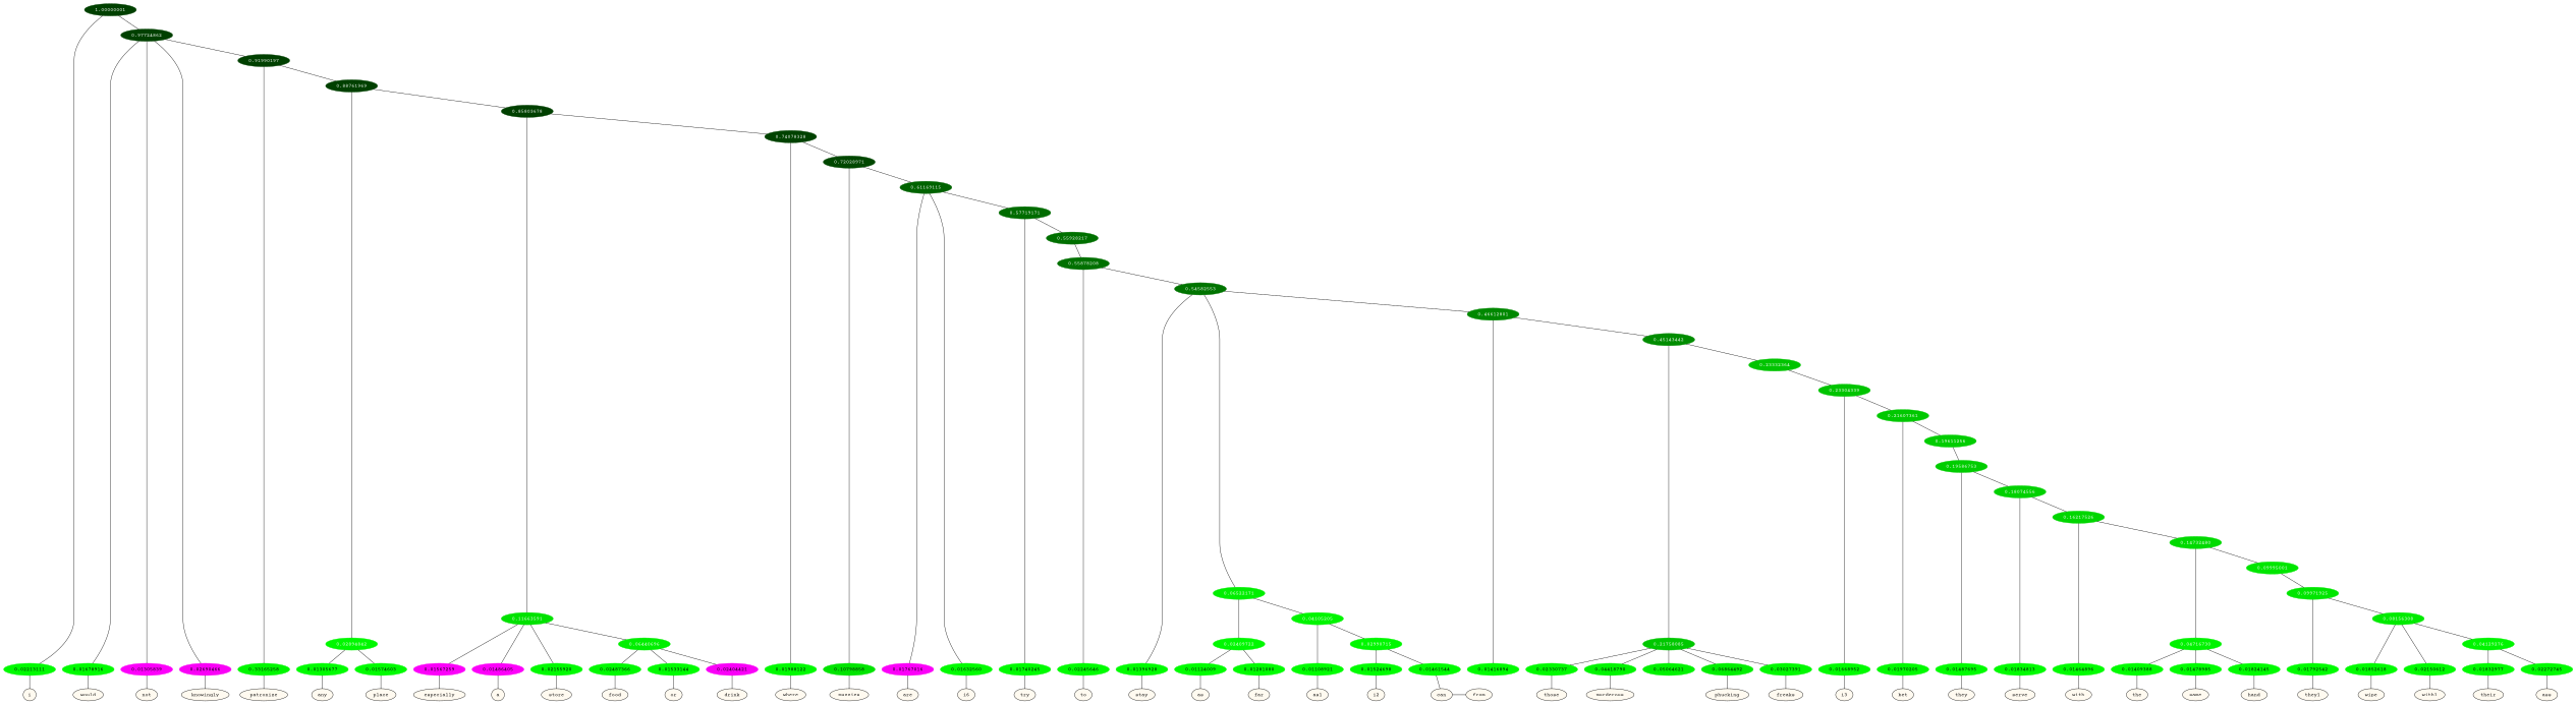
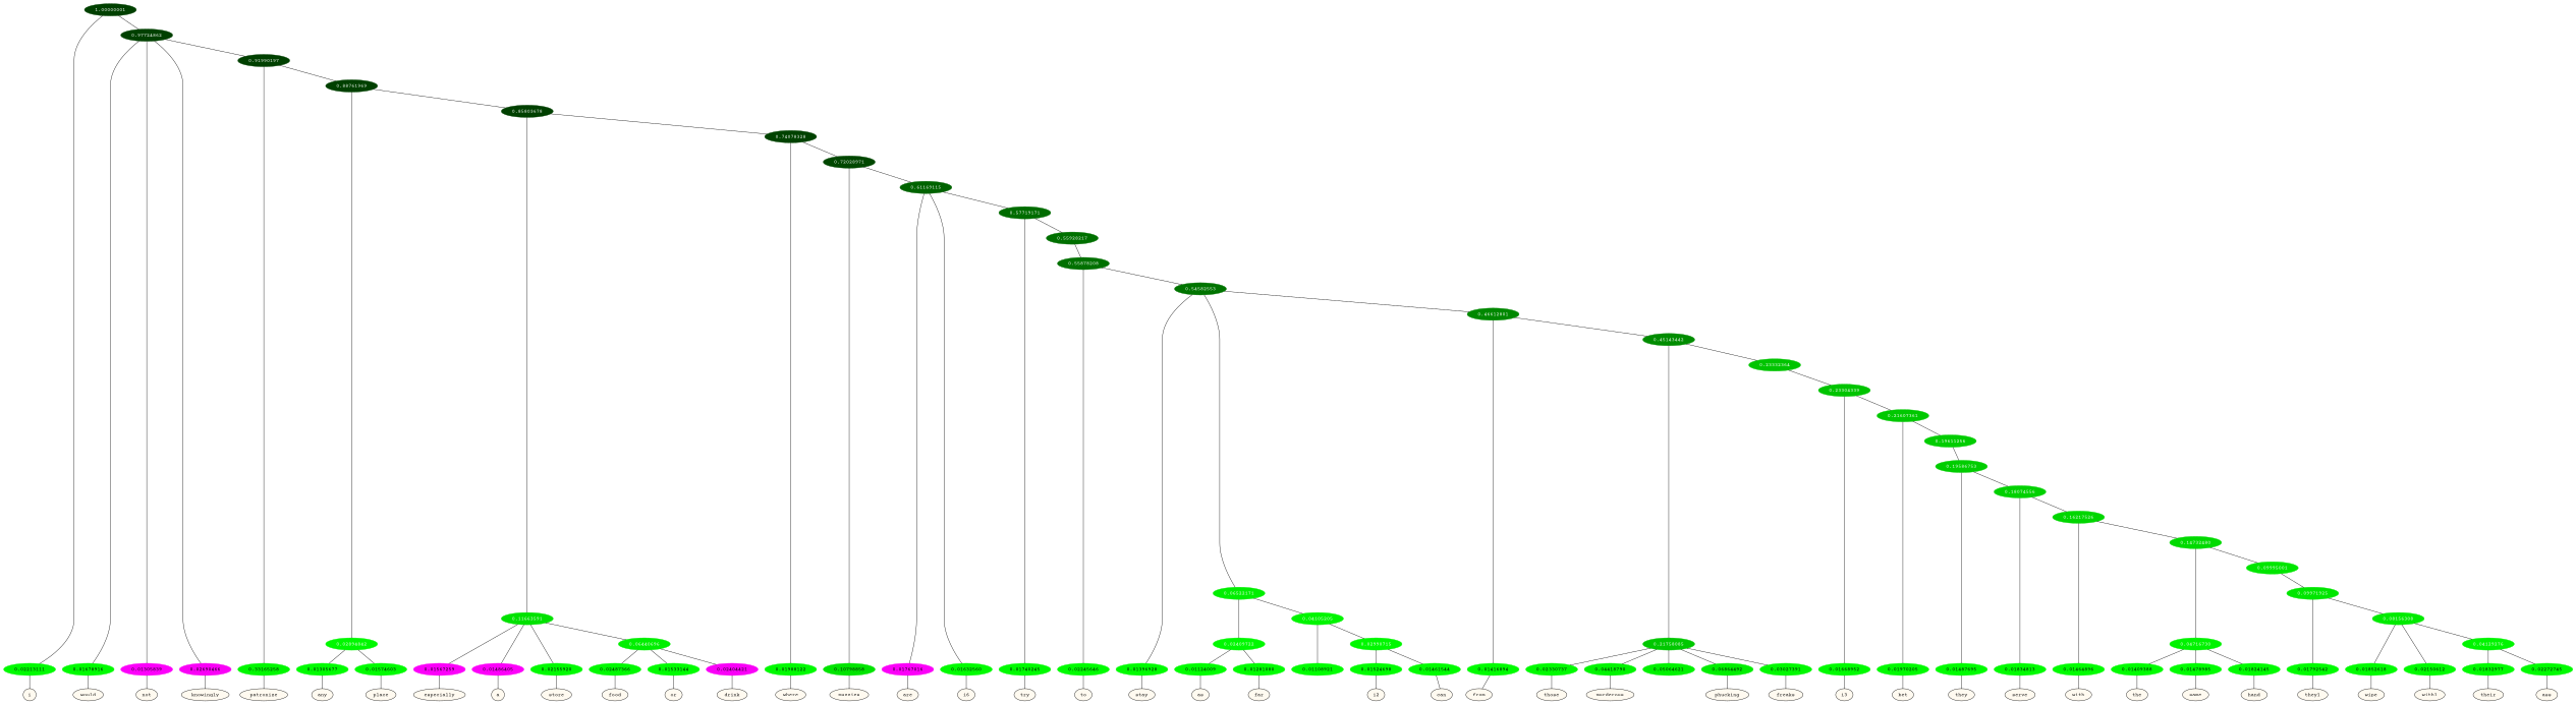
  graph {
    fontname="Courier Prime"
    node [color=black fontname="Courier Prime" format=png nodesep=0.001 ordering=out overlap_scaling=0.01 ranksep=0.001 style=filled fontcolor=black]
    edge [fontname="Courier Prime"]
    n1 [fillcolor=floralwhite height=0.15 label=i style="filled,solid" width=0.15 fontcolor=""]
    n2 [fillcolor=floralwhite height=0.15 label=would style="filled,solid" width=0.15 fontcolor=""]
    n3 [fillcolor=floralwhite height=0.15 label=not style="filled,solid" width=0.15 fontcolor=""]
    n4 [fillcolor=floralwhite height=0.15 label=knowingly style="filled,solid" width=0.15 fontcolor=""]
    n5 [fillcolor=floralwhite height=0.15 label=patronize style="filled,solid" width=0.15 fontcolor=""]
    n6 [fillcolor=floralwhite height=0.15 label=any style="filled,solid" width=0.15 fontcolor=""]
    n7 [fillcolor=floralwhite height=0.15 label=place style="filled,solid" width=0.15 fontcolor=""]
    n8 [fillcolor=floralwhite height=0.15 label=especially style="filled,solid" width=0.15 fontcolor=""]
    n9 [fillcolor=floralwhite height=0.15 label=a style="filled,solid" width=0.15 fontcolor=""]
    n10 [fillcolor=floralwhite height=0.15 label=food style="filled,solid" width=0.15 fontcolor=""]
    n11 [fillcolor=floralwhite height=0.15 label=or style="filled,solid" width=0.15 fontcolor=""]
    n12 [fillcolor=floralwhite height=0.15 label=drink style="filled,solid" width=0.15 fontcolor=""]
    n13 [fillcolor=floralwhite height=0.15 label=store style="filled,solid" width=0.15 fontcolor=""]
    n14 [fillcolor=floralwhite height=0.15 label=where style="filled,solid" width=0.15 fontcolor=""]
    n15 [fillcolor=floralwhite height=0.15 label=muzzies style="filled,solid" width=0.15 fontcolor=""]
    n16 [fillcolor=floralwhite height=0.15 label=are style="filled,solid" width=0.15 fontcolor=""]
    n17 [fillcolor=floralwhite height=0.15 label=i6 style="filled,solid" width=0.15 fontcolor=""]
    n18 [fillcolor=floralwhite height=0.15 label=try style="filled,solid" width=0.15 fontcolor=""]
    n19 [fillcolor=floralwhite height=0.15 label=to style="filled,solid" width=0.15 fontcolor=""]
    n20 [fillcolor=floralwhite height=0.15 label=stay style="filled,solid" width=0.15 fontcolor=""]
    n21 [fillcolor=floralwhite height=0.15 label=as style="filled,solid" width=0.15 fontcolor=""]
    n22 [fillcolor=floralwhite height=0.15 label=far style="filled,solid" width=0.15 fontcolor=""]
-   n23 [fillcolor=floralwhite height=0.15 label=as1 style="filled,solid" width=0.15 fontcolor=""]
    n24 [fillcolor=floralwhite height=0.15 label=i2 style="filled,solid" width=0.15 fontcolor=""]
    n25 [fillcolor=floralwhite height=0.15 label=can style="filled,solid" width=0.15 fontcolor=""]
    n26 [fillcolor=floralwhite height=0.15 label=from style="filled,solid" width=0.15 fontcolor=""]
    n27 [fillcolor=floralwhite height=0.15 label=those style="filled,solid" width=0.15 fontcolor=""]
    n28 [fillcolor=floralwhite height=0.15 label=murderous style="filled,solid" width=0.15 fontcolor=""]
    n29 [fillcolor=floralwhite height=0.15 label=phucking style="filled,solid" width=0.15 fontcolor=""]
    n30 [fillcolor=floralwhite height=0.15 label=freaks style="filled,solid" width=0.15 fontcolor=""]
    n31 [fillcolor=floralwhite height=0.15 label=i3 style="filled,solid" width=0.15 fontcolor=""]
    n32 [fillcolor=floralwhite height=0.15 label=bet style="filled,solid" width=0.15 fontcolor=""]
    n33 [fillcolor=floralwhite height=0.15 label=they style="filled,solid" width=0.15 fontcolor=""]
    n34 [fillcolor=floralwhite height=0.15 label=serve style="filled,solid" width=0.15 fontcolor=""]
    n35 [fillcolor=floralwhite height=0.15 label=with style="filled,solid" width=0.15 fontcolor=""]
    n36 [fillcolor=floralwhite height=0.15 label=the style="filled,solid" width=0.15 fontcolor=""]
    n37 [fillcolor=floralwhite height=0.15 label=same style="filled,solid" width=0.15 fontcolor=""]
    n38 [fillcolor=floralwhite height=0.15 label=hand style="filled,solid" width=0.15 fontcolor=""]
    n39 [fillcolor=floralwhite height=0.15 label=they1 style="filled,solid" width=0.15 fontcolor=""]
    n40 [fillcolor=floralwhite height=0.15 label=wipe style="filled,solid" width=0.15 fontcolor=""]
    n41 [fillcolor=floralwhite height=0.15 label=their style="filled,solid" width=0.15 fontcolor=""]
    n42 [fillcolor=floralwhite height=0.15 label=ass style="filled,solid" width=0.15 fontcolor=""]
    n43 [fillcolor=floralwhite height=0.15 label=with1 style="filled,solid" width=0.15 fontcolor=""]
    n44 [color="0.334 1.000 0.978" height=0.15 label=0.02213111 width=0.15]
    n45 [color="0.334 1.000 0.983" height=0.15 label=0.01678916 width=0.15]
    n46 [color="0.835 1.000 0.987" height=0.15 label=0.01305839 width=0.15]
    n47 [color="0.835 1.000 0.973" height=0.15 label=0.02690466 width=0.15]
    n48 [color="0.334 1.000 0.968" height=0.15 label=0.33165258 width=0.15]
    n49 [color="0.334 1.000 0.987" height=0.15 label=0.01305677 width=0.15]
    n50 [color="0.334 1.000 0.984" height=0.15 label=0.01574603 width=0.15]
    n51 [color="0.835 1.000 0.984" height=0.15 label=0.01567259 width=0.15]
    n52 [color="0.835 1.000 0.985" height=0.15 label=0.01486405 width=0.15]
    n53 [color="0.334 1.000 0.975" height=0.15 label=0.02487366 width=0.15]
    n54 [color="0.334 1.000 0.985" height=0.15 label=0.01533144 width=0.15]
    n55 [color="0.835 1.000 0.976" height=0.15 label=0.02404421 width=0.15]
    n56 [color="0.334 1.000 0.978" height=0.15 label=0.02155920 width=0.15]
    n57 [color="0.334 1.000 0.980" height=0.15 label=0.01988122 width=0.15]
    n58 [color="0.334 1.000 0.892" height=0.15 label=0.10798858 width=0.15]
    n59 [color="0.835 1.000 0.982" height=0.15 label=0.01767016 width=0.15]
    n60 [color="0.334 1.000 0.984" height=0.15 label=0.01632560 width=0.15]
    n61 [color="0.334 1.000 0.983" height=0.15 label=0.01740245 width=0.15]
    n62 [color="0.334 1.000 0.988" height=0.15 label=0.02245646 width=0.15]
    n63 [color="0.334 1.000 0.986" height=0.15 label=0.01396928 width=0.15]
    n64 [color="0.334 1.000 0.989" height=0.15 label=0.01124009 width=0.15]
    n65 [color="0.334 1.000 0.987" height=0.15 label=0.01281080 width=0.15]
    n66 [color="0.334 1.000 0.989" height=0.15 label=0.01108921 width=0.15]
    n67 [color="0.334 1.000 0.985" height=0.15 label=0.01524698 width=0.15]
    n68 [color="0.334 1.000 0.985" height=0.15 label=0.01461544 width=0.15]
    n69 [color="0.334 1.000 0.986" height=0.15 label=0.01416894 width=0.15]
    n70 [color="0.334 1.000 0.977" height=0.15 label=0.02330737 width=0.15]
    n71 [color="0.334 1.000 0.956" height=0.15 label=0.04418790 width=0.15]
    n72 [color="0.334 1.000 0.949" height=0.15 label=0.05064621 width=0.15]
    n73 [color="0.334 1.000 0.931" height=0.15 label=0.06864492 width=0.15]
    n74 [color="0.334 1.000 0.970" height=0.15 label=0.03027391 width=0.15]
    n75 [color="0.334 1.000 0.983" height=0.15 label=0.01668952 width=0.15]
    n76 [color="0.334 1.000 0.980" height=0.15 label=0.01970205 width=0.15]
    n77 [color="0.334 1.000 0.985" height=0.15 label=0.01487695 width=0.15]
    n78 [color="0.334 1.000 0.982" height=0.15 label=0.01834813 width=0.15]
    n79 [color="0.334 1.000 0.985" height=0.15 label=0.01464896 width=0.15]
    n80 [color="0.334 1.000 0.986" height=0.15 label=0.01409388 width=0.15]
    n81 [color="0.334 1.000 0.985" height=0.15 label=0.01478985 width=0.15]
    n82 [color="0.334 1.000 0.982" height=0.15 label=0.01824145 width=0.15]
    n83 [color="0.334 1.000 0.982" height=0.15 label=0.01792542 width=0.15]
    n84 [color="0.334 1.000 0.981" height=0.15 label=0.01852618 width=0.15]
    n85 [color="0.334 1.000 0.982" height=0.15 label=0.01832977 width=0.15]
    n86 [color="0.334 1.000 0.977" height=0.15 label=0.02272745 width=0.15]
    n87 [color="0.334 1.000 0.978" height=0.15 label=0.02150612 width=0.15]
    n88 [color="0.334 1.000 0.250" fontcolor=grey99 height=0.15 label=1.00000001 width=0.15]
    n89 [color="0.334 1.000 0.250" fontcolor=grey99 height=0.15 label=0.97724862 width=0.15]
    n90 [color="0.334 1.000 0.250" fontcolor=grey99 height=0.15 label=0.91990197 width=0.15]
    n91 [color="0.334 1.000 0.250" fontcolor=grey99 height=0.15 label=0.88761969 width=0.15]
    n92 [color="0.334 1.000 0.971" fontcolor=grey99 height=0.15 label=0.02894842 width=0.15]
    n93 [color="0.334 1.000 0.250" fontcolor=grey99 height=0.15 label=0.85803678 width=0.15]
    n94 [color="0.334 1.000 0.883" fontcolor=grey99 height=0.15 label=0.11663591 width=0.15]
    n95 [color="0.334 1.000 0.259" fontcolor=grey99 height=0.15 label=0.74078328 width=0.15]
    n96 [color="0.334 1.000 0.936" fontcolor=grey99 height=0.15 label=0.06440696 width=0.15]
    n97 [color="0.334 1.000 0.280" fontcolor=grey99 height=0.15 label=0.72028971 width=0.15]
    n98 [color="0.334 1.000 0.388" fontcolor=grey99 height=0.15 label=0.61169115 width=0.15]
    n99 [color="0.334 1.000 0.423" fontcolor=grey99 height=0.15 label=0.57719171 width=0.15]
    n100 [color="0.334 1.000 0.441" fontcolor=grey99 height=0.15 label=0.55928217 width=0.15]
    n101 [color="0.334 1.000 0.441" fontcolor=grey99 height=0.15 label=0.55878208 width=0.15]
    n102 [color="0.334 1.000 0.454" fontcolor=grey99 height=0.15 label=0.54582553 width=0.15]
    n103 [color="0.334 1.000 0.935" fontcolor=grey99 height=0.15 label=0.06522171 width=0.15]
    n104 [color="0.334 1.000 0.534" fontcolor=grey99 height=0.15 label=0.46612801 width=0.15]
    n105 [color="0.334 1.000 0.976" fontcolor=grey99 height=0.15 label=0.02409722 width=0.15]
    n106 [color="0.334 1.000 0.959" fontcolor=grey99 height=0.15 label=0.04105205 width=0.15]
    n107 [color="0.334 1.000 0.549" fontcolor=grey99 height=0.15 label=0.45143442 width=0.15]
    n108 [color="0.334 1.000 0.970" fontcolor=grey99 height=0.15 label=0.02990715 width=0.15]
    n109 [color="0.334 1.000 0.782" fontcolor=grey99 height=0.15 label=0.21758085 width=0.15]
    n110 [color="0.334 1.000 0.767" fontcolor=grey99 height=0.15 label=0.23332364 width=0.15]
    n111 [color="0.334 1.000 0.767" fontcolor=grey99 height=0.15 label=0.23304339 width=0.15]
    n112 [color="0.334 1.000 0.784" fontcolor=grey99 height=0.15 label=0.21607361 width=0.15]
    n113 [color="0.334 1.000 0.804" fontcolor=grey99 height=0.15 label=0.19611256 width=0.15]
    n114 [color="0.334 1.000 0.804" fontcolor=grey99 height=0.15 label=0.19586753 width=0.15]
    n115 [color="0.334 1.000 0.819" fontcolor=grey99 height=0.15 label=0.18074556 width=0.15]
    n116 [color="0.334 1.000 0.838" fontcolor=grey99 height=0.15 label=0.16217526 width=0.15]
    n117 [color="0.334 1.000 0.853" fontcolor=grey99 height=0.15 label=0.14732480 width=0.15]
    n118 [color="0.334 1.000 0.953" fontcolor=grey99 height=0.15 label=0.04716730 width=0.15]
    n119 [color="0.334 1.000 0.900" fontcolor=grey99 height=0.15 label=0.09995001 width=0.15]
    n120 [color="0.334 1.000 0.900" fontcolor=grey99 height=0.15 label=0.09971925 width=0.15]
    n121 [color="0.334 1.000 0.918" fontcolor=grey99 height=0.15 label=0.08156308 width=0.15]
    n122 [color="0.334 1.000 0.959" fontcolor=grey99 height=0.15 label=0.04129276 width=0.15]
    subgraph sub_1 {
      rank=same
      n1
      n2
      n3
      n4
      n5
      n6
      n7
      n8
      n9
      n10
      n11
      n12
      n13
      n14
      n15
      n16
      n17
      n18
      n19
      n20
      n21
      n22
-     n23
      n24
      n25
      n26
      n27
      n28
      n29
      n30
      n31
      n32
      n33
      n34
      n35
      n36
      n37
      n38
      n39
      n40
      n41
      n42
      n43
    }
    subgraph sub_2 {
      rank=same
      n44
      n45
      n46
      n47
      n48
      n49
      n50
      n51
      n52
      n53
      n54
      n55
      n56
      n57
      n58
      n59
      n60
      n61
      n62
      n63
      n64
      n65
      n66
      n67
      n68
      n69
      n70
      n71
      n72
      n73
      n74
      n75
      n76
      n77
      n78
      n79
      n80
      n81
      n82
      n83
      n84
      n85
      n86
      n87
    }
    n44 -- n1
    n45 -- n2
    n46 -- n3
    n47 -- n4
    n48 -- n5
    n49 -- n6
    n50 -- n7
    n51 -- n8
    n52 -- n9
    n53 -- n10
    n54 -- n11
    n55 -- n12
    n56 -- n13
    n57 -- n14
    n58 -- n15
    n59 -- n16
    n60 -- n17
    n61 -- n18
    n62 -- n19
    n63 -- n20
    n64 -- n21
    n65 -- n22
-   n66 -- n23
    n67 -- n24
    n68 -- n25
-   n25 -- n26
+   n69 -- n26
    n70 -- n27
    n71 -- n28
    n73 -- n29
    n74 -- n30
    n75 -- n31
    n76 -- n32
    n77 -- n33
    n78 -- n34
    n79 -- n35
    n80 -- n36
    n81 -- n37
    n82 -- n38
    n83 -- n39
    n84 -- n40
    n85 -- n41
    n86 -- n42
    n87 -- n43
    n88 -- n44
    n88 -- n89
    n89 -- n45
    n89 -- n46
    n89 -- n47
    n89 -- n90
    n90 -- n48
    n90 -- n91
    n91 -- n92
    n91 -- n93
    n92 -- n49
    n92 -- n50
    n93 -- n94
    n93 -- n95
    n94 -- n51
    n94 -- n52
    n94 -- n56
    n94 -- n96
    n95 -- n57
    n95 -- n97
    n96 -- n53
    n96 -- n54
    n96 -- n55
    n97 -- n58
    n97 -- n98
    n98 -- n59
    n98 -- n60
    n98 -- n99
    n99 -- n61
    n99 -- n100
    n100 -- n101
    n101 -- n62
    n101 -- n102
    n102 -- n63
    n102 -- n103
    n102 -- n104
    n103 -- n105
    n103 -- n106
    n104 -- n69
    n104 -- n107
    n105 -- n64
    n105 -- n65
    n106 -- n66
    n106 -- n108
    n107 -- n109
    n107 -- n110
    n108 -- n67
    n108 -- n68
    n109 -- n70
    n109 -- n71
    n109 -- n72
    n109 -- n73
    n109 -- n74
    n110 -- n111
    n111 -- n75
    n111 -- n112
    n112 -- n76
    n112 -- n113
    n113 -- n114
    n114 -- n77
    n114 -- n115
    n115 -- n78
    n115 -- n116
    n116 -- n79
    n116 -- n117
    n117 -- n118
    n117 -- n119
    n118 -- n80
    n118 -- n81
    n118 -- n82
    n119 -- n120
    n120 -- n83
    n120 -- n121
    n121 -- n84
    n121 -- n87
    n121 -- n122
    n122 -- n85
    n122 -- n86
  }
